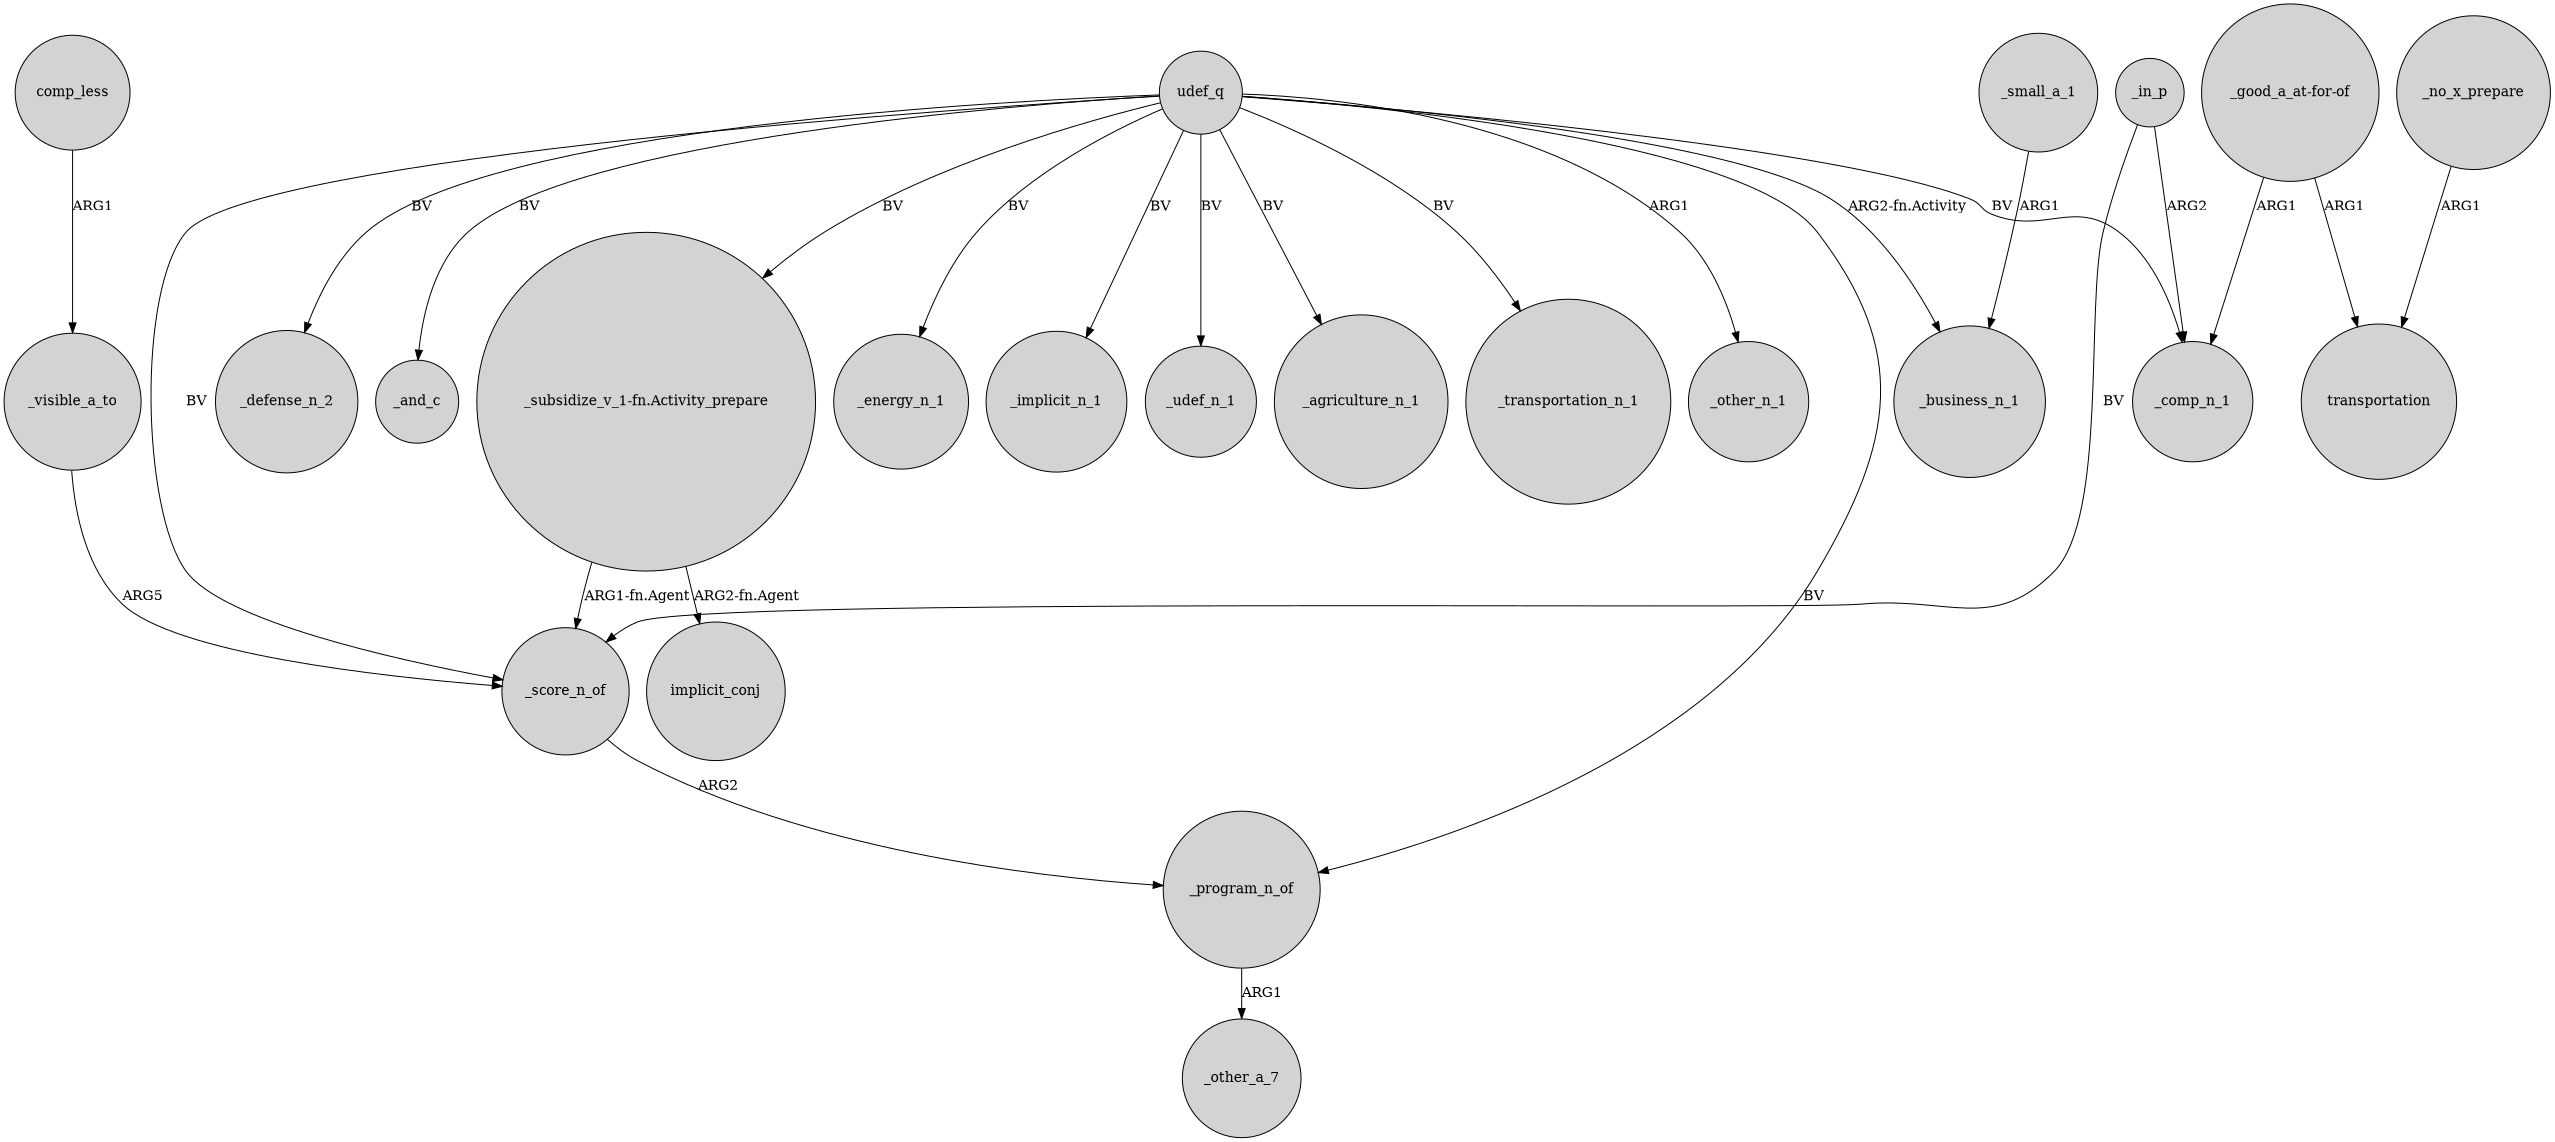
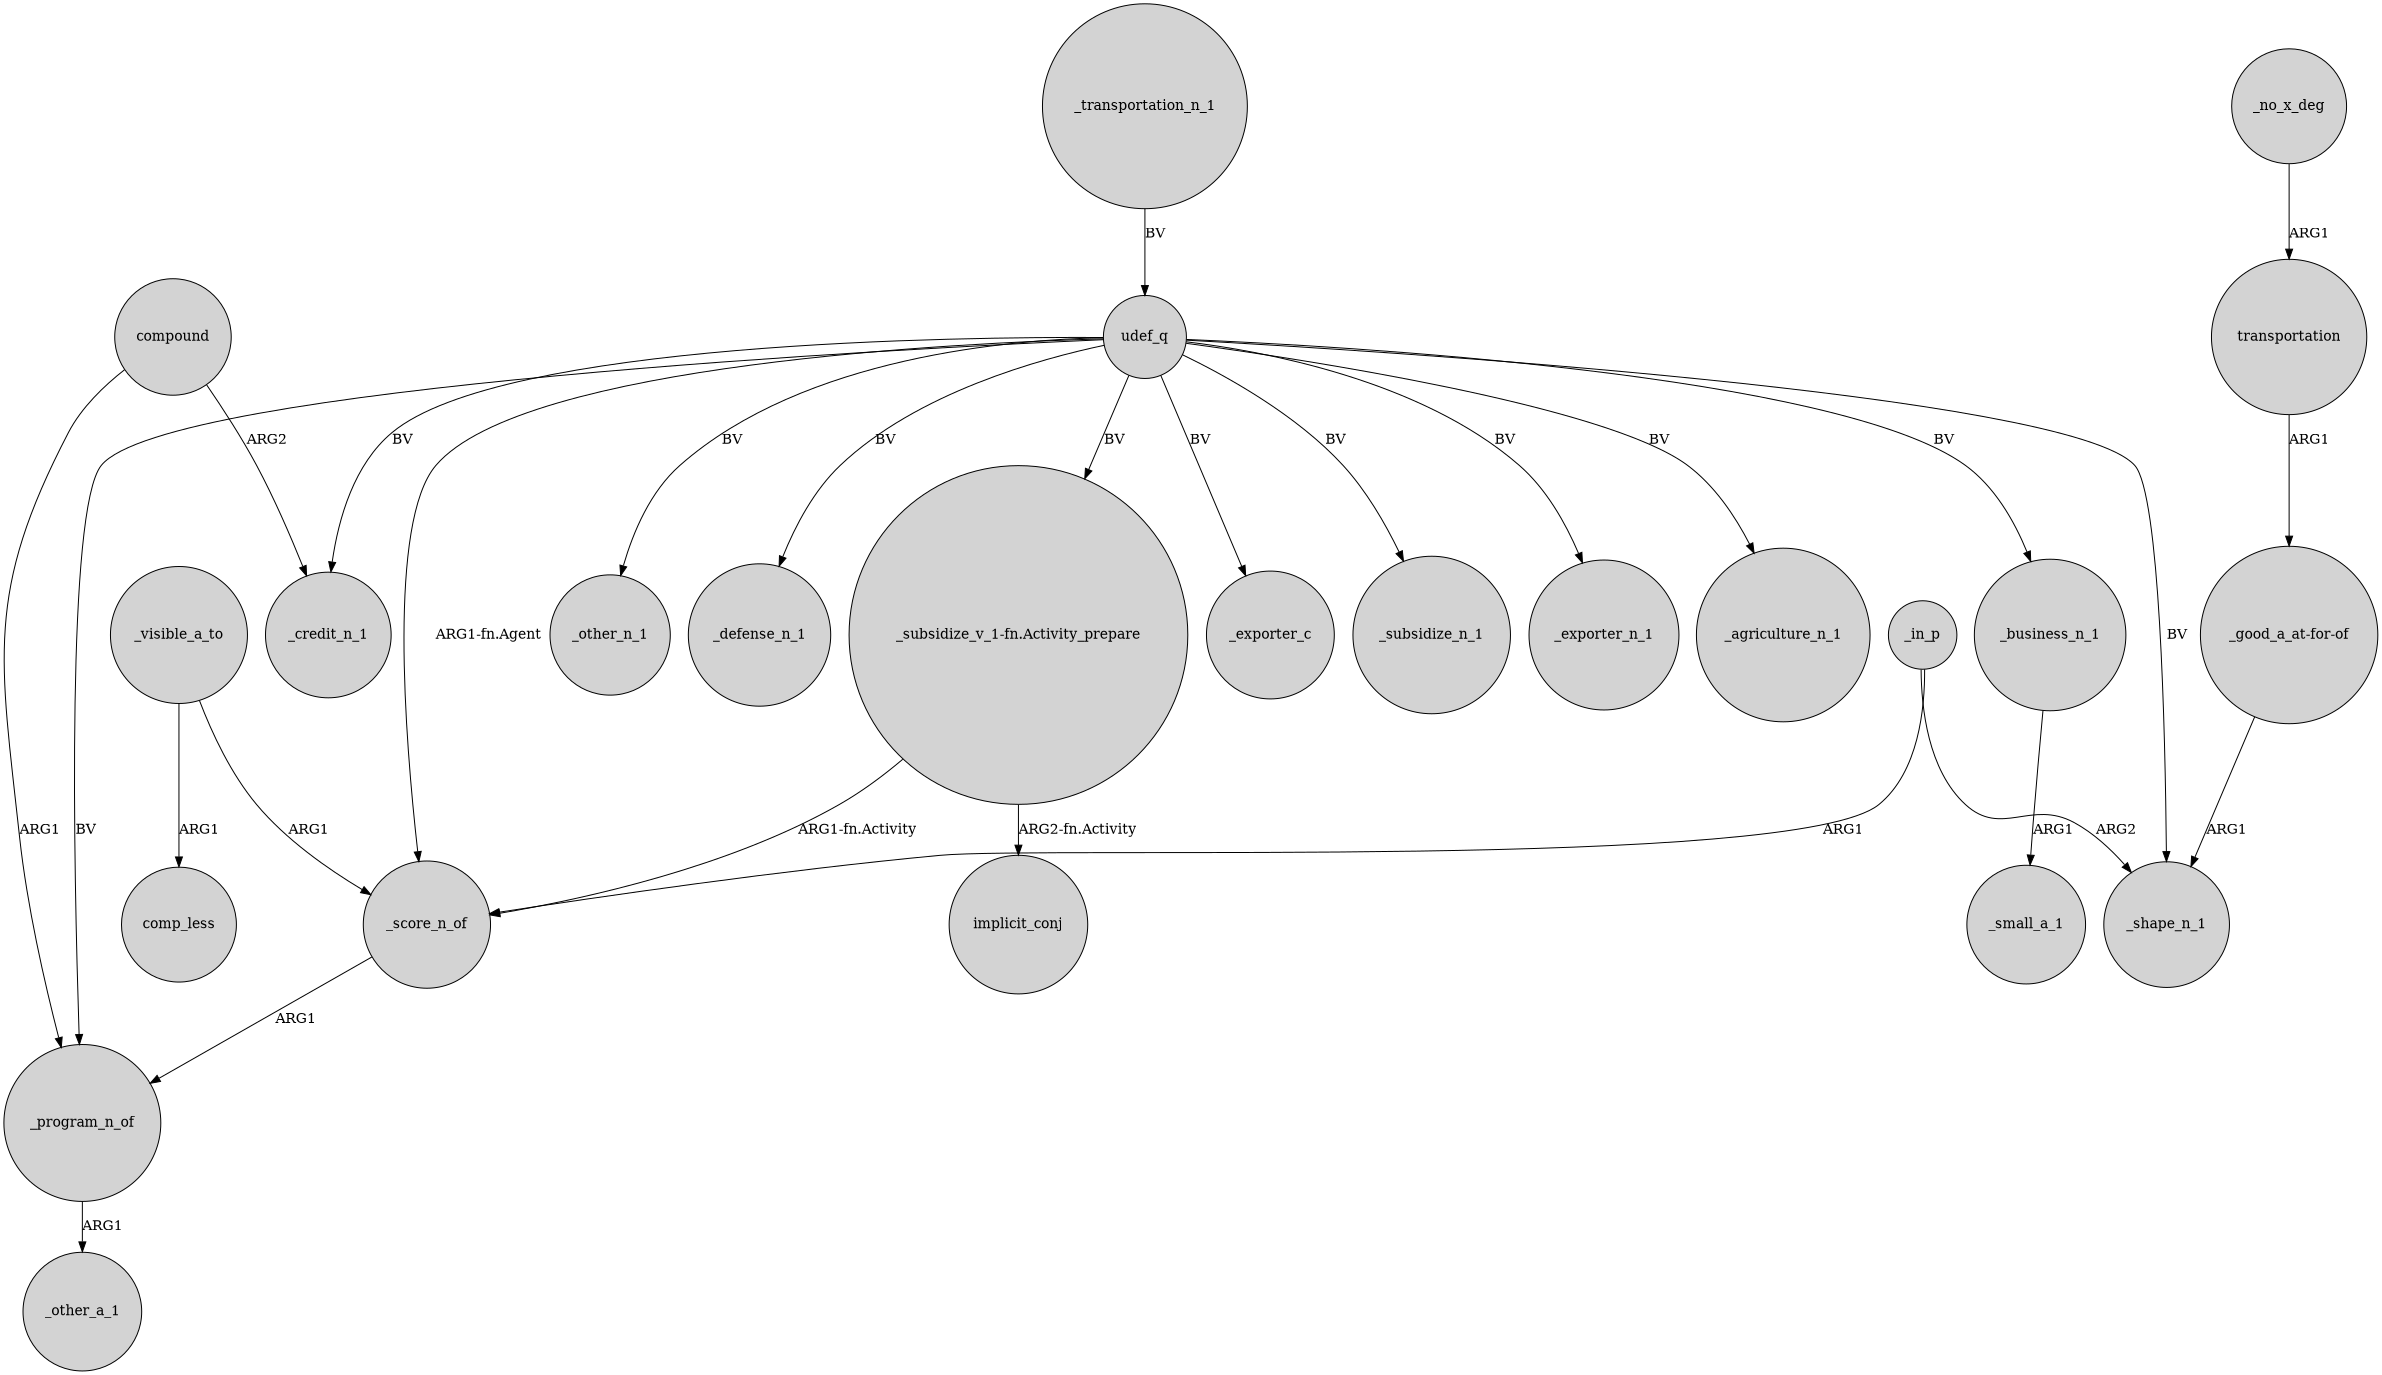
  digraph {
    node [shape=circle style=filled]
    _in_p
-   _shape_n_1 [label=_comp_n_1]
+   _shape_n_1
    _score_n_of
    _program_n_of
    udef_q
    _transportation_n_1
    _other_n_1
-   _defense_n_1 [label=_defense_n_2]
+   _defense_n_1
    _business_n_1
-   _and_c
-   _energy_n_1
-   _exporter_n_1 [label=_implicit_n_1]
-   _credit_n_1 [label=_udef_n_1]
+   _and_c [label=_exporter_c]
+   _energy_n_1 [label=_subsidize_n_1]
+   _exporter_n_1
+   _credit_n_1
    _agriculture_n_1
    "_subsidize_v_1-fn.Activity_prepare"
-   _other_a_1 [label=_other_a_7]
+   _other_a_1
    comp_less
    _visible_a_to
    _small_a_1
    implicit_conj
+   compound
    "_good_a_at-for-of"
    n23 [label=transportation]
-   _no_x_deg [label=_no_x_prepare]
+   _no_x_deg
    _in_p -> _shape_n_1 [label=ARG2]
-   _in_p -> _score_n_of [label=BV]
-   _score_n_of -> _program_n_of [label=ARG2]
+   _in_p -> _score_n_of [label=ARG1]
+   _score_n_of -> _program_n_of [label=ARG1]
    _program_n_of -> _other_a_1 [label=ARG1]
    udef_q -> _shape_n_1 [label=BV]
-   udef_q -> _score_n_of [label=BV]
+   udef_q -> _score_n_of [label="ARG1-fn.Agent"]
    udef_q -> _program_n_of [label=BV]
-   udef_q -> _transportation_n_1 [label=BV]
-   udef_q -> _other_n_1 [label=ARG1]
+   _transportation_n_1 -> udef_q [label=BV]
+   udef_q -> _other_n_1 [label=BV]
    udef_q -> _defense_n_1 [label=BV]
-   udef_q -> _business_n_1 [label="ARG2-fn.Activity"]
+   udef_q -> _business_n_1 [label=BV]
    udef_q -> _and_c [label=BV]
    udef_q -> _energy_n_1 [label=BV]
    udef_q -> _exporter_n_1 [label=BV]
    udef_q -> _credit_n_1 [label=BV]
    udef_q -> _agriculture_n_1 [label=BV]
    udef_q -> "_subsidize_v_1-fn.Activity_prepare" [label=BV]
-   "_subsidize_v_1-fn.Activity_prepare" -> _score_n_of [label="ARG1-fn.Agent"]
-   "_subsidize_v_1-fn.Activity_prepare" -> implicit_conj [label="ARG2-fn.Agent"]
-   comp_less -> _visible_a_to [label=ARG1]
-   _visible_a_to -> _score_n_of [label=ARG5]
-   _small_a_1 -> _business_n_1 [label=ARG1]
+   "_subsidize_v_1-fn.Activity_prepare" -> _score_n_of [label="ARG1-fn.Activity"]
+   "_subsidize_v_1-fn.Activity_prepare" -> implicit_conj [label="ARG2-fn.Activity"]
+   _visible_a_to -> comp_less [label=ARG1]
+   _visible_a_to -> _score_n_of [label=ARG1]
+   _business_n_1 -> _small_a_1 [label=ARG1]
+   compound -> _program_n_of [label=ARG1]
+   compound -> _credit_n_1 [label=ARG2]
    "_good_a_at-for-of" -> _shape_n_1 [label=ARG1]
-   "_good_a_at-for-of" -> n23 [label=ARG1]
+   n23 -> "_good_a_at-for-of" [label=ARG1]
    _no_x_deg -> n23 [label=ARG1]
  }
